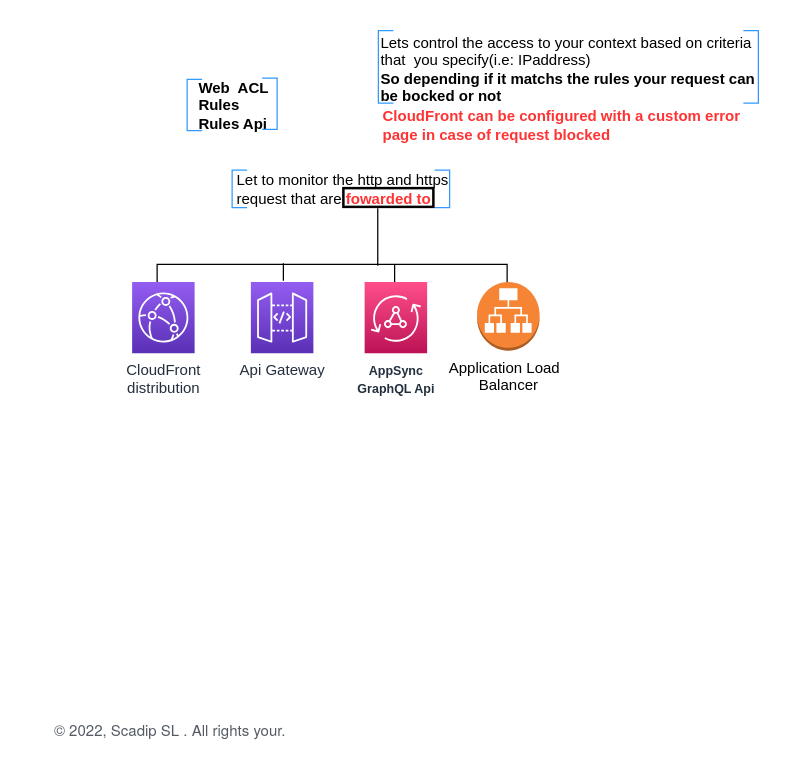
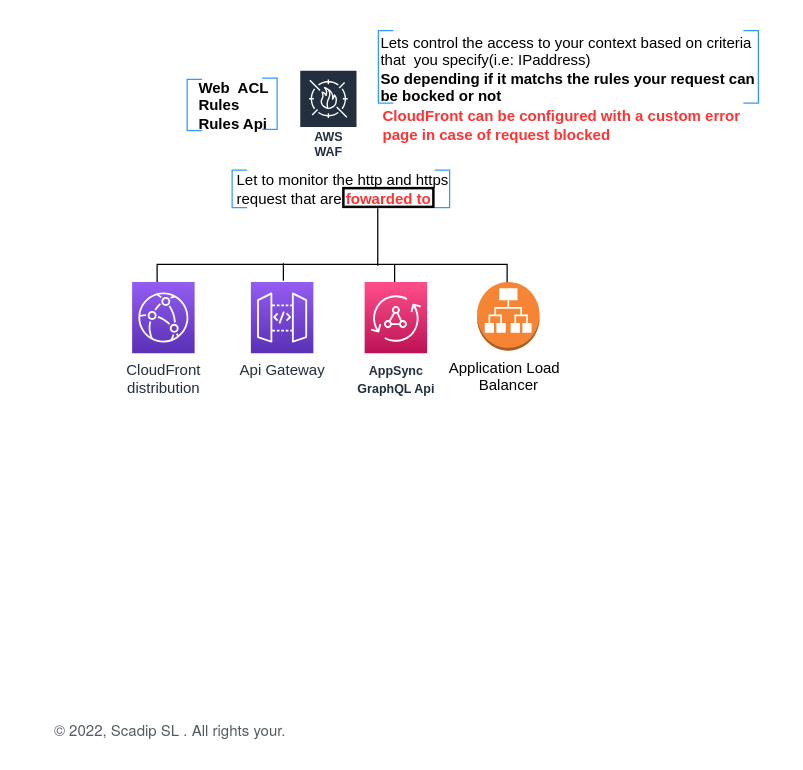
  <mxCell id="0" />
  <mxCell id="1" parent="0" />
+ <mxCell id="2" value="AWS WAF" style="sketch=0;outlineConnect=0;fontColor=#232F3E;gradientColor=none;strokeColor=#ffffff;fillColor=#232F3E;dashed=0;verticalLabelPosition=middle;verticalAlign=bottom;align=center;html=1;whiteSpace=wrap;fontSize=10;fontStyle=1;spacing=3;shape=mxgraph.aws4.productIcon;prIcon=mxgraph.aws4.waf;" parent="1" vertex="1"><mxGeometry x="238.5" y="55" width="47" height="76" as="geometry" /></mxCell>
  <mxCell id="3" value="Let to monitor the http and https &lt;br&gt;request that are &lt;b&gt;&lt;font color=&quot;#ff3333&quot;&gt;fowarded to&lt;/font&gt;&lt;/b&gt;&amp;nbsp;" style="text;html=1;align=left;verticalAlign=middle;resizable=0;points=[];autosize=1;strokeColor=none;fillColor=none;" parent="1" vertex="1"><mxGeometry x="186.5" y="131" width="190" height="40" as="geometry" /></mxCell>
  <mxCell id="4" value="" style="strokeWidth=1;html=1;shape=mxgraph.flowchart.annotation_1;align=left;pointerEvents=1;fontColor=#000033;fillColor=none;strokeColor=#3399FF;" parent="1" vertex="1"><mxGeometry x="185" y="135.5" width="12" height="30" as="geometry" /></mxCell>
  <mxCell id="5" value="" style="strokeWidth=1;html=1;shape=mxgraph.flowchart.annotation_1;align=left;pointerEvents=1;fontColor=#000033;fillColor=none;direction=west;strokeColor=#3399FF;" parent="1" vertex="1"><mxGeometry x="347" y="135.5" width="12" height="30" as="geometry" /></mxCell>
  <mxCell id="6" value="" style="strokeWidth=1;html=1;shape=mxgraph.flowchart.annotation_1;align=left;pointerEvents=1;direction=south;" parent="1" vertex="1"><mxGeometry x="125" y="211" width="280" height="15" as="geometry" /></mxCell>
  <mxCell id="7" value="&lt;font style=&quot;font-size: 10px;&quot;&gt;&lt;b&gt;AppSync&lt;br&gt;GraphQL Api&lt;/b&gt;&lt;/font&gt;" style="sketch=0;points=[[0,0,0],[0.25,0,0],[0.5,0,0],[0.75,0,0],[1,0,0],[0,1,0],[0.25,1,0],[0.5,1,0],[0.75,1,0],[1,1,0],[0,0.25,0],[0,0.5,0],[0,0.75,0],[1,0.25,0],[1,0.5,0],[1,0.75,0]];outlineConnect=0;fontColor=#232F3E;gradientColor=#FF4F8B;gradientDirection=north;fillColor=#BC1356;strokeColor=#ffffff;dashed=0;verticalLabelPosition=bottom;verticalAlign=top;align=center;html=1;fontSize=12;fontStyle=0;shape=mxgraph.aws4.resourceIcon;resIcon=mxgraph.aws4.appsync;" parent="1" vertex="1"><mxGeometry x="291" y="225" width="50" height="57" as="geometry" /></mxCell>
  <mxCell id="8" value="CloudFront&lt;br&gt;distribution" style="sketch=0;points=[[0,0,0],[0.25,0,0],[0.5,0,0],[0.75,0,0],[1,0,0],[0,1,0],[0.25,1,0],[0.5,1,0],[0.75,1,0],[1,1,0],[0,0.25,0],[0,0.5,0],[0,0.75,0],[1,0.25,0],[1,0.5,0],[1,0.75,0]];outlineConnect=0;fontColor=#232F3E;gradientColor=#945DF2;gradientDirection=north;fillColor=#5A30B5;strokeColor=#ffffff;dashed=0;verticalLabelPosition=bottom;verticalAlign=top;align=center;html=1;fontSize=12;fontStyle=0;shape=mxgraph.aws4.resourceIcon;resIcon=mxgraph.aws4.cloudfront;" parent="1" vertex="1"><mxGeometry x="105" y="225" width="50" height="57" as="geometry" /></mxCell>
  <mxCell id="9" value="Api Gateway" style="sketch=0;points=[[0,0,0],[0.25,0,0],[0.5,0,0],[0.75,0,0],[1,0,0],[0,1,0],[0.25,1,0],[0.5,1,0],[0.75,1,0],[1,1,0],[0,0.25,0],[0,0.5,0],[0,0.75,0],[1,0.25,0],[1,0.5,0],[1,0.75,0]];outlineConnect=0;fontColor=#232F3E;gradientColor=#945DF2;gradientDirection=north;fillColor=#5A30B5;strokeColor=#ffffff;dashed=0;verticalLabelPosition=bottom;verticalAlign=top;align=center;html=1;fontSize=12;fontStyle=0;shape=mxgraph.aws4.resourceIcon;resIcon=mxgraph.aws4.api_gateway;" parent="1" vertex="1"><mxGeometry x="200" y="225" width="50" height="57" as="geometry" /></mxCell>
  <mxCell id="10" value="&lt;font color=&quot;#000000&quot; style=&quot;font-size: 12px;&quot;&gt;Application Load&amp;nbsp;&amp;nbsp;&lt;br&gt;Balancer&lt;/font&gt;" style="outlineConnect=0;dashed=0;verticalLabelPosition=bottom;verticalAlign=top;align=center;html=1;shape=mxgraph.aws3.application_load_balancer;fillColor=#F58534;gradientColor=none;fontSize=10;fontColor=#FF3333;" parent="1" vertex="1"><mxGeometry x="381" y="225" width="50" height="55" as="geometry" /></mxCell>
  <mxCell id="11" value="" style="endArrow=none;html=1;rounded=0;" parent="1" edge="1"><mxGeometry width="50" height="50" relative="1" as="geometry"><mxPoint x="226" y="224" as="sourcePoint" /><mxPoint x="226" y="210" as="targetPoint" /></mxGeometry></mxCell>
  <mxCell id="12" value="" style="endArrow=none;html=1;rounded=0;" parent="1" edge="1"><mxGeometry width="50" height="50" relative="1" as="geometry"><mxPoint x="315" y="225" as="sourcePoint" /><mxPoint x="315" y="211" as="targetPoint" /></mxGeometry></mxCell>
  <mxCell id="13" value="" style="rounded=0;whiteSpace=wrap;html=1;fontSize=12;fontColor=#000000;fillColor=none;strokeWidth=2;" parent="1" vertex="1"><mxGeometry x="274" y="150" width="72" height="15" as="geometry" /></mxCell>
  <mxCell id="14" value="" style="endArrow=none;html=1;rounded=0;fontSize=12;fontColor=#000000;" parent="1" edge="1"><mxGeometry width="50" height="50" relative="1" as="geometry"><mxPoint x="301.5" y="212" as="sourcePoint" /><mxPoint x="301.5" y="166" as="targetPoint" /></mxGeometry></mxCell>
  <mxCell id="15" value="&lt;div style=&quot;text-align: left;&quot;&gt;&lt;span style=&quot;background-color: initial;&quot;&gt;Lets control the access to your context based on criteria&amp;nbsp;&lt;/span&gt;&lt;/div&gt;&lt;div style=&quot;text-align: left;&quot;&gt;&lt;span style=&quot;background-color: initial;&quot;&gt;that&amp;nbsp; you specify(i.e: IPaddress)&lt;/span&gt;&lt;/div&gt;&lt;div style=&quot;text-align: left;&quot;&gt;&lt;span style=&quot;background-color: initial;&quot;&gt;&lt;b&gt;So depending if it matchs the rules your request can&amp;nbsp;&lt;/b&gt;&lt;/span&gt;&lt;/div&gt;&lt;div style=&quot;text-align: left;&quot;&gt;&lt;span style=&quot;background-color: initial;&quot;&gt;&lt;b&gt;be bocked or not&lt;/b&gt;&lt;/span&gt;&lt;/div&gt;" style="text;html=1;align=center;verticalAlign=middle;resizable=0;points=[];autosize=1;strokeColor=none;fillColor=none;fontSize=12;fontColor=#000000;" parent="1" vertex="1"><mxGeometry x="290" y="20" width="330" height="70" as="geometry" /></mxCell>
  <mxCell id="16" value="&lt;div style=&quot;text-align: left;&quot;&gt;&lt;span style=&quot;color: rgb(0, 0, 0); background-color: initial;&quot;&gt;&lt;b&gt;Web&amp;nbsp; ACL&lt;/b&gt;&lt;/span&gt;&lt;/div&gt;&lt;font color=&quot;#000000&quot;&gt;&lt;b&gt;&lt;div style=&quot;text-align: left;&quot;&gt;&lt;span style=&quot;background-color: initial;&quot;&gt;Rules&lt;/span&gt;&lt;/div&gt;&lt;div style=&quot;text-align: left;&quot;&gt;&lt;span style=&quot;background-color: initial;&quot;&gt;Rules Api&lt;/span&gt;&lt;/div&gt;&lt;/b&gt;&lt;/font&gt;" style="text;html=1;align=center;verticalAlign=middle;resizable=0;points=[];autosize=1;strokeColor=none;fillColor=none;fontSize=12;fontColor=#FF3333;" parent="1" vertex="1"><mxGeometry x="136" y="54" width="100" height="60" as="geometry" /></mxCell>
  <mxCell id="17" value="" style="strokeWidth=1;html=1;shape=mxgraph.flowchart.annotation_1;align=left;pointerEvents=1;fontColor=#000033;fillColor=none;strokeColor=#3399FF;" parent="1" vertex="1"><mxGeometry x="149" y="63" width="12" height="41" as="geometry" /></mxCell>
  <mxCell id="18" value="" style="strokeWidth=1;html=1;shape=mxgraph.flowchart.annotation_1;align=left;pointerEvents=1;fontColor=#000033;fillColor=none;direction=west;strokeColor=#3399FF;" parent="1" vertex="1"><mxGeometry x="209" y="62" width="12" height="41" as="geometry" /></mxCell>
  <mxCell id="19" value="" style="strokeWidth=1;html=1;shape=mxgraph.flowchart.annotation_1;align=left;pointerEvents=1;fontColor=#000033;fillColor=none;strokeColor=#3399FF;" parent="1" vertex="1"><mxGeometry x="302" y="24" width="12" height="58" as="geometry" /></mxCell>
  <mxCell id="20" value="" style="strokeWidth=1;html=1;shape=mxgraph.flowchart.annotation_1;align=left;pointerEvents=1;fontColor=#000033;fillColor=none;direction=west;strokeColor=#3399FF;" parent="1" vertex="1"><mxGeometry x="594" y="24" width="12" height="58" as="geometry" /></mxCell>
  <mxCell id="21" value="&lt;div style=&quot;text-align: left;&quot;&gt;&lt;span style=&quot;background-color: initial;&quot;&gt;&lt;b&gt;&lt;font color=&quot;#ff3333&quot;&gt;CloudFront can be configured with a custom error&amp;nbsp;&lt;/font&gt;&lt;/b&gt;&lt;/span&gt;&lt;/div&gt;&lt;div style=&quot;text-align: left;&quot;&gt;&lt;span style=&quot;background-color: initial;&quot;&gt;&lt;b&gt;&lt;font color=&quot;#ff3333&quot;&gt;page in case of&amp;nbsp;&lt;/font&gt;&lt;/b&gt;&lt;/span&gt;&lt;b style=&quot;background-color: initial;&quot;&gt;&lt;font color=&quot;#ff3333&quot;&gt;request blocked&lt;/font&gt;&lt;/b&gt;&lt;span style=&quot;background-color: initial;&quot;&gt;&amp;nbsp;&lt;/span&gt;&lt;/div&gt;" style="text;html=1;align=center;verticalAlign=middle;resizable=0;points=[];autosize=1;strokeColor=none;fillColor=none;fontSize=12;fontColor=#000000;" parent="1" vertex="1"><mxGeometry x="295" y="80" width="310" height="40" as="geometry" /></mxCell>
  <mxCell id="22" value="&lt;span style=&quot;color: rgb(84, 91, 100); font-family: &amp;quot;Amazon Ember&amp;quot;, &amp;quot;Helvetica Neue&amp;quot;, Roboto, Arial, sans-serif; text-align: start; background-color: rgb(255, 255, 255);&quot;&gt;© 2022, Scadip SL&amp;nbsp;&lt;/span&gt;&lt;span style=&quot;color: rgb(84, 91, 100); font-family: &amp;quot;Amazon Ember&amp;quot;, &amp;quot;Helvetica Neue&amp;quot;, Roboto, Arial, sans-serif; text-align: start; background-color: rgb(255, 255, 255);&quot;&gt;. All rights your.&lt;/span&gt;" style="text;html=1;align=center;verticalAlign=middle;resizable=0;points=[];autosize=1;strokeColor=none;fillColor=none;fontSize=12;" parent="1" vertex="1"><mxGeometry x="20" y="574" width="230" height="20" as="geometry" /></mxCell>
